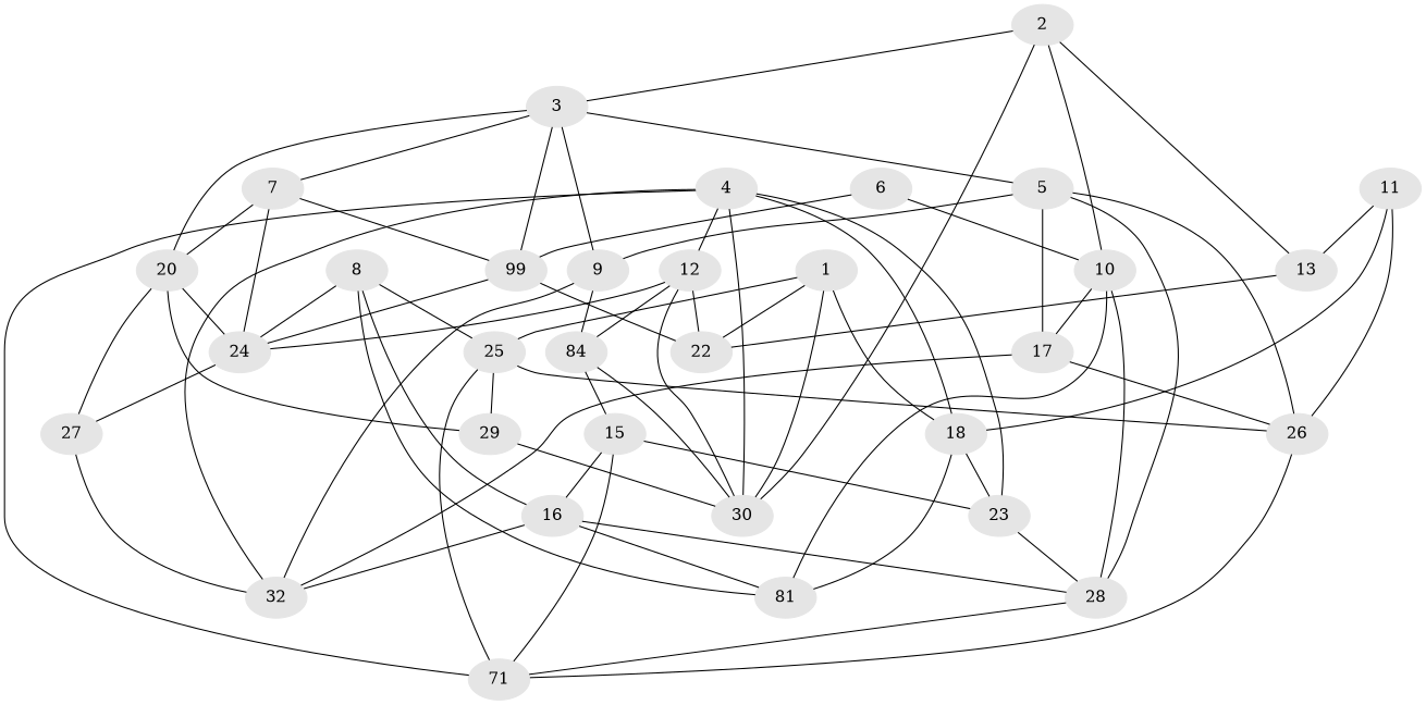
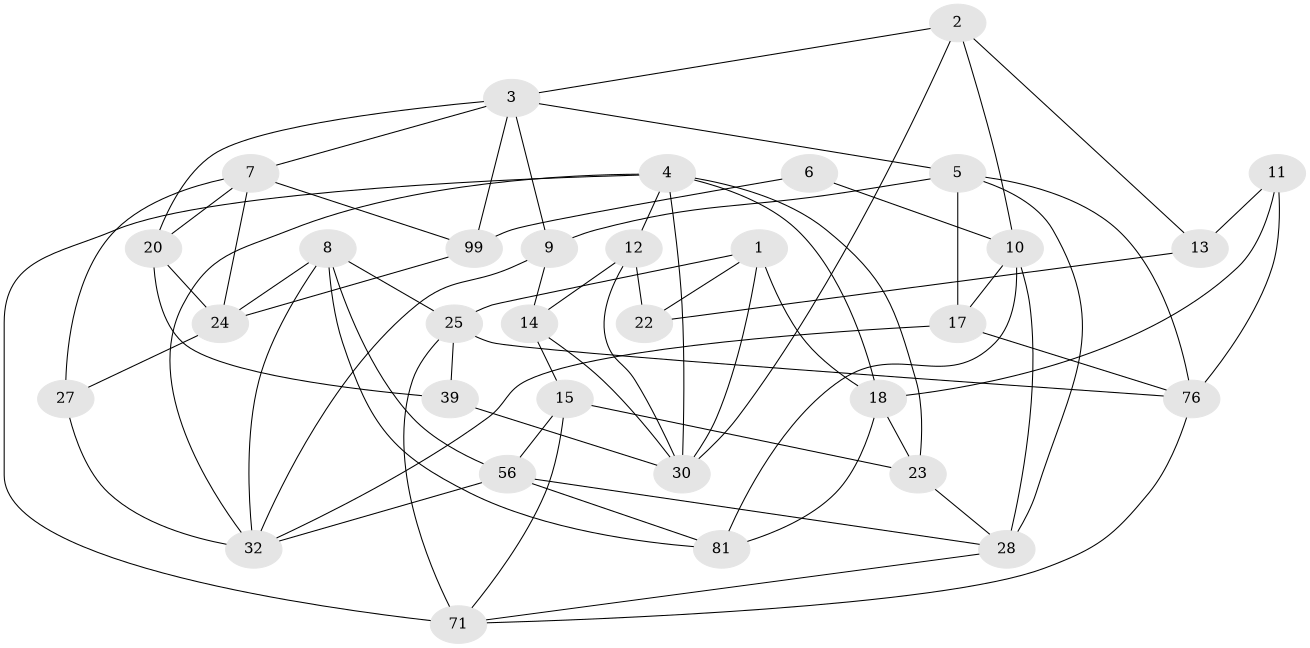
  graph {
    node [color=gray90 style=filled]
    edge [weight=1.0]
    1
    18
    22
    25
    30
    23
    n7 [label=81]
    n8 [label=71]
-   26
-   29
+   26 [label=76]
+   29 [label=39]
    2
    3
    10
    13
    5
    7
    9
    n18 [label=99]
    20
    17
    28
    24
    32
-   14 [label=84]
+   14
    27
    4
    12
    6
    8
-   16
+   16 [label=56]
    15
    11
    1 -- 18
    1 -- 22
    1 -- 25
    1 -- 30
    18 -- 23 [weight=2.0]
    18 -- n7
    25 -- n8 [weight=2.0]
    25 -- 26
    25 -- 29
    23 -- 28
    26 -- n8
    29 -- 30
    2 -- 30
    2 -- 3
    2 -- 10
    2 -- 13
    3 -- 5
    3 -- 7
    3 -- 9
    3 -- n18
    3 -- 20
    10 -- n7
    10 -- 17
    10 -- 28
    13 -- 22 [weight=2.0]
    5 -- 26
    5 -- 9
    5 -- 17
    5 -- 28 [weight=2.0]
    7 -- n18
    7 -- 20
    7 -- 24
    9 -- 32
    9 -- 14
-   n18 -- 22
    n18 -- 24
    20 -- 29 [weight=2.0]
    20 -- 24
-   20 -- 27
+   7 -- 27
    17 -- 26
    17 -- 32
    28 -- n8
    24 -- 27
    14 -- 30
    14 -- 15
    27 -- 32
    4 -- 18
    4 -- 30
    4 -- 23
    4 -- n8
    4 -- 32
    4 -- 12
    12 -- 22 [weight=2.0]
    12 -- 30
-   12 -- 24
    12 -- 14
    6 -- 10 [weight=2.0]
    6 -- n18 [weight=2.0]
    8 -- 25
    8 -- n7
    8 -- 24
+   8 -- 32
    8 -- 16 [weight=2.0]
    16 -- n7
    16 -- 28
    16 -- 32
    15 -- 23 [weight=2.0]
    15 -- n8
    15 -- 16 [weight=2.0]
    11 -- 18
    11 -- 26 [weight=2.0]
    11 -- 13
  }
